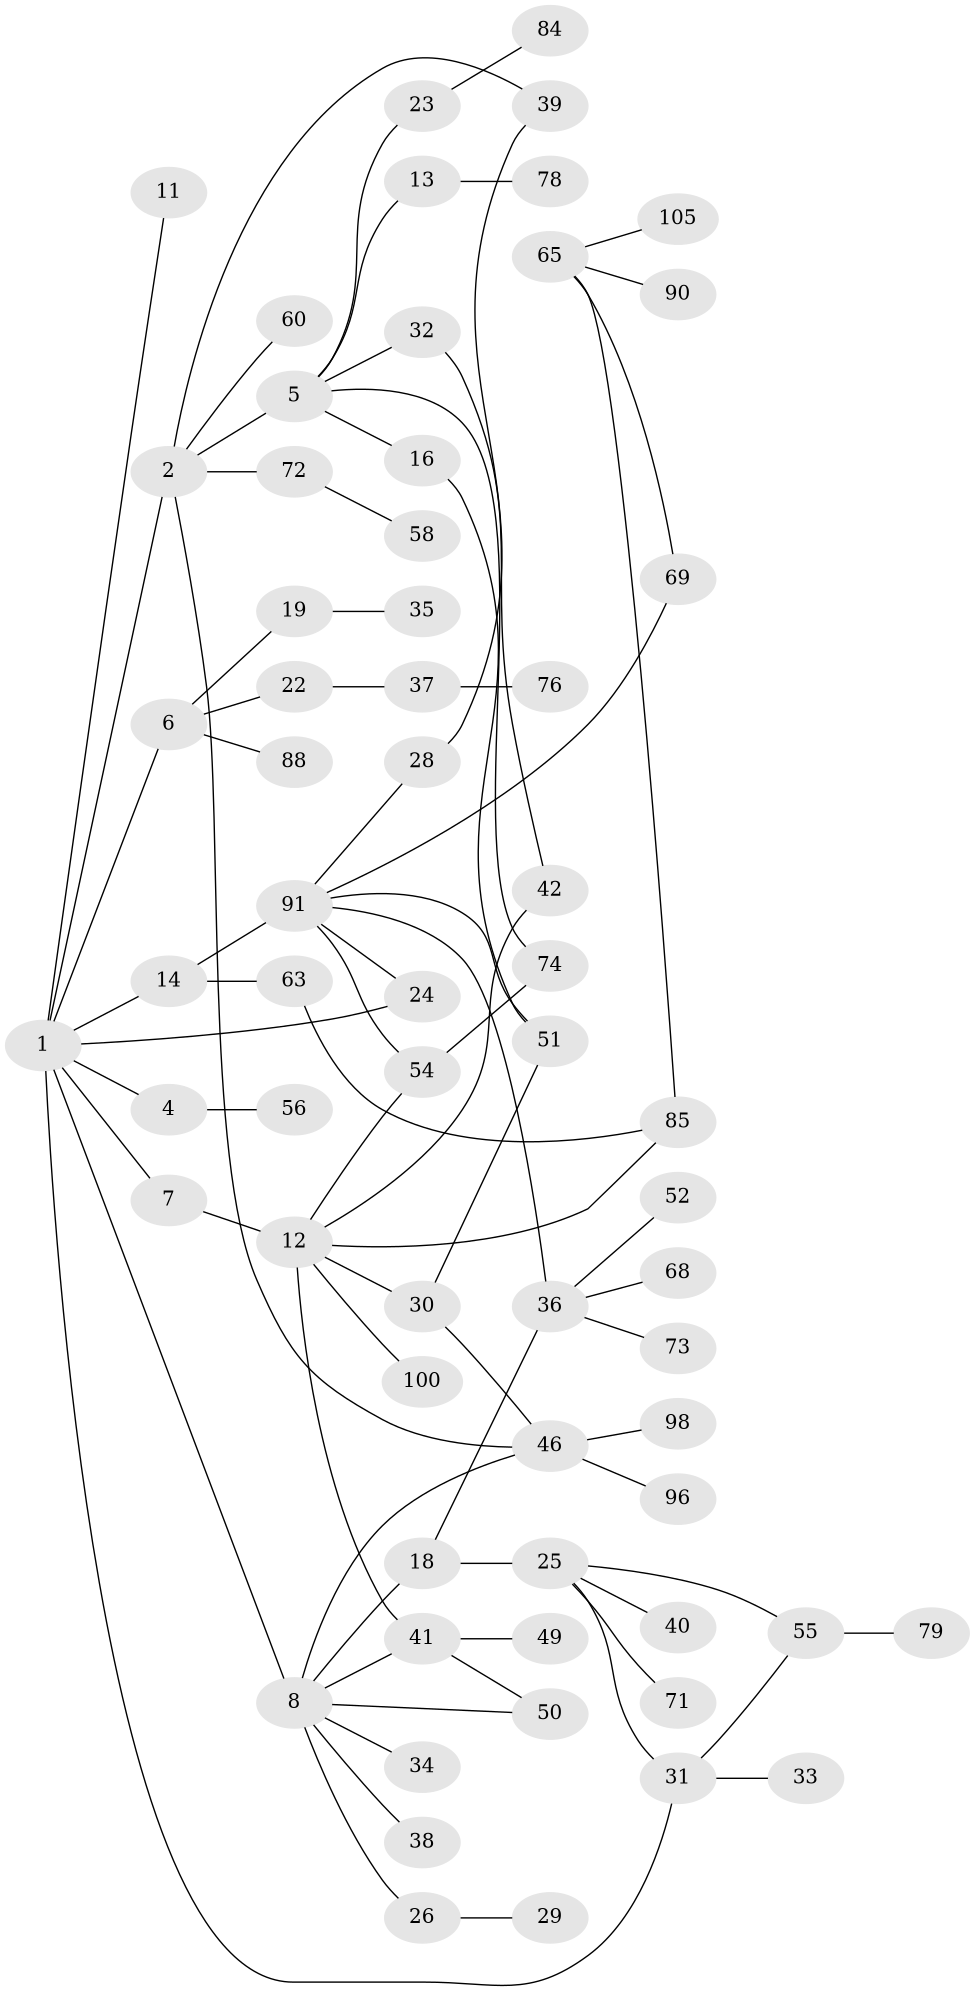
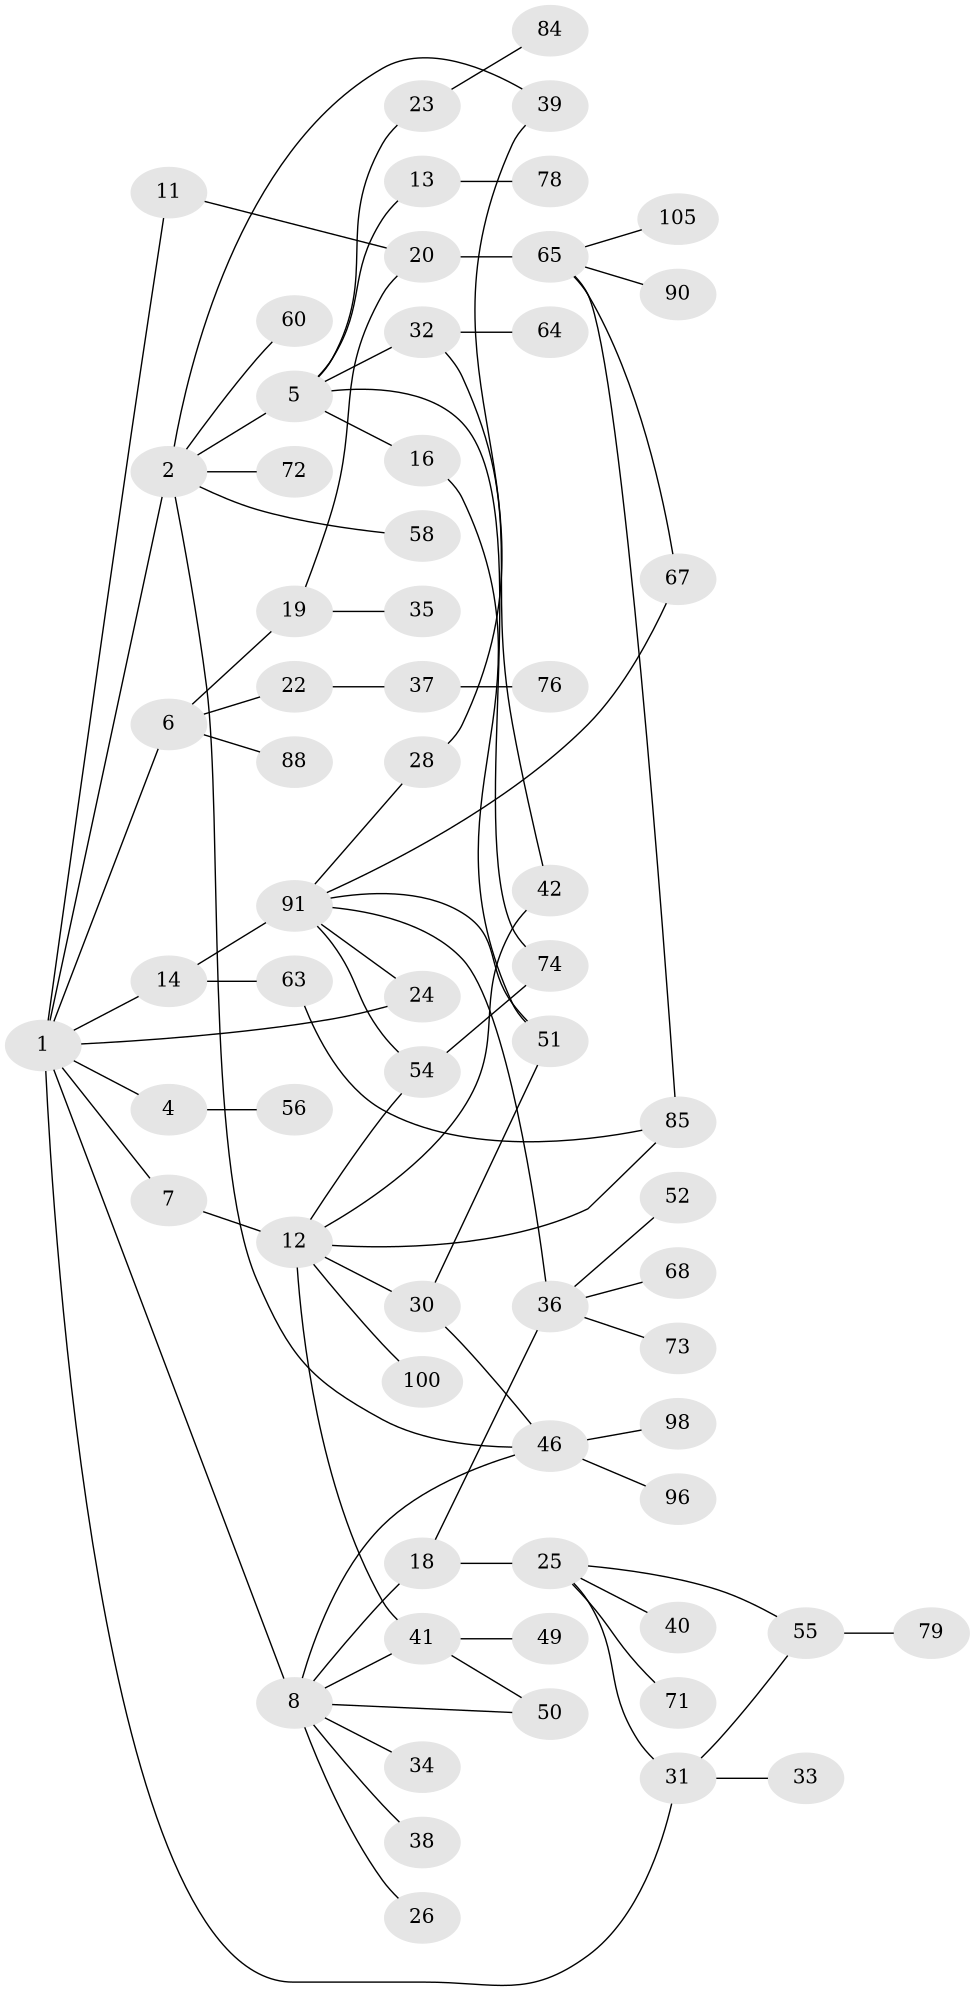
  graph {
    rankdir=LR
    node [color=gray90 style=filled]
    1 [super="+3"]
    2
    4
    6 [super="+15"]
    7
    8 [super="+59+9"]
    11
    14
    24
    31 [super="+94+70"]
    5
    39 [super="+75"]
    46 [super="+62"]
    58
    60
    72 [super="+81"]
    56
    19
    22
    88
    12 [super="+17"]
    18
    26
    34 [super="+43+91"]
    38 [super="+67"]
    41 [super="+95+45"]
    50 [super="+77"]
+   20 [super="+82"]
    n29 [label=91]
    63
    55
    33 [super="+44"]
    13
    16
    23
    32 [super="+86"]
    74 [super="+92"]
    96
    98
    78
    51 [super="+97"]
    84
    42 [super="+53+48"]
+   64
    35
    37
    30 [super="+83+66"]
    54
    85
    100
    25 [super="+27"]
    36 [super="+57"]
-   29
    49
    65
    28
-   69
+   69 [label=67]
    40 [super="+61"]
    71
    52
    68
    73
    90
    105
    76
    79 [super="+104"]
    1 -- 2
    1 -- 4
    1 -- 6
    1 -- 7
    1 -- 8
    1 -- 11
    1 -- 14
    1 -- 24
    1 -- 31
    2 -- 5
    2 -- 39
    2 -- 46
-   72 -- 58
+   2 -- 58
    2 -- 60
    2 -- 72
    4 -- 56
    6 -- 19
    6 -- 22
    6 -- 88
    7 -- 12
    8 -- 46
    8 -- 18
    8 -- 26
    8 -- 34
    8 -- 38
    8 -- 41
    8 -- 50 [weight=3]
+   11 -- 20
    14 -- n29
    14 -- 63
    31 -- 55
    31 -- 33
    5 -- 13
    5 -- 16
    5 -- 23
    5 -- 32
    5 -- 74
    46 -- 96
    46 -- 98
+   19 -- 20
    19 -- 35
    22 -- 37
    12 -- 41
    12 -- 42
    12 -- 30
    12 -- 54
    12 -- 85
    12 -- 100
    18 -- 25
    18 -- 36
-   26 -- 29
    41 -- 50
    41 -- 49
+   20 -- 65 [weight=2]
    n29 -- 24
    n29 -- 51
    n29 -- 54
    n29 -- 36
    n29 -- 28
    n29 -- 69
    63 -- 85
    55 -- 79
    13 -- 78
    16 -- 51
    23 -- 84
    32 -- 42
+   32 -- 64
    37 -- 76
    30 -- 46
    30 -- 51
    54 -- 74
    25 -- 31
    25 -- 55
    25 -- 40
    25 -- 71
    36 -- 52
    36 -- 68
    36 -- 73
    65 -- 85
    65 -- 69
    65 -- 90
    65 -- 105
    28 -- 39
  }
